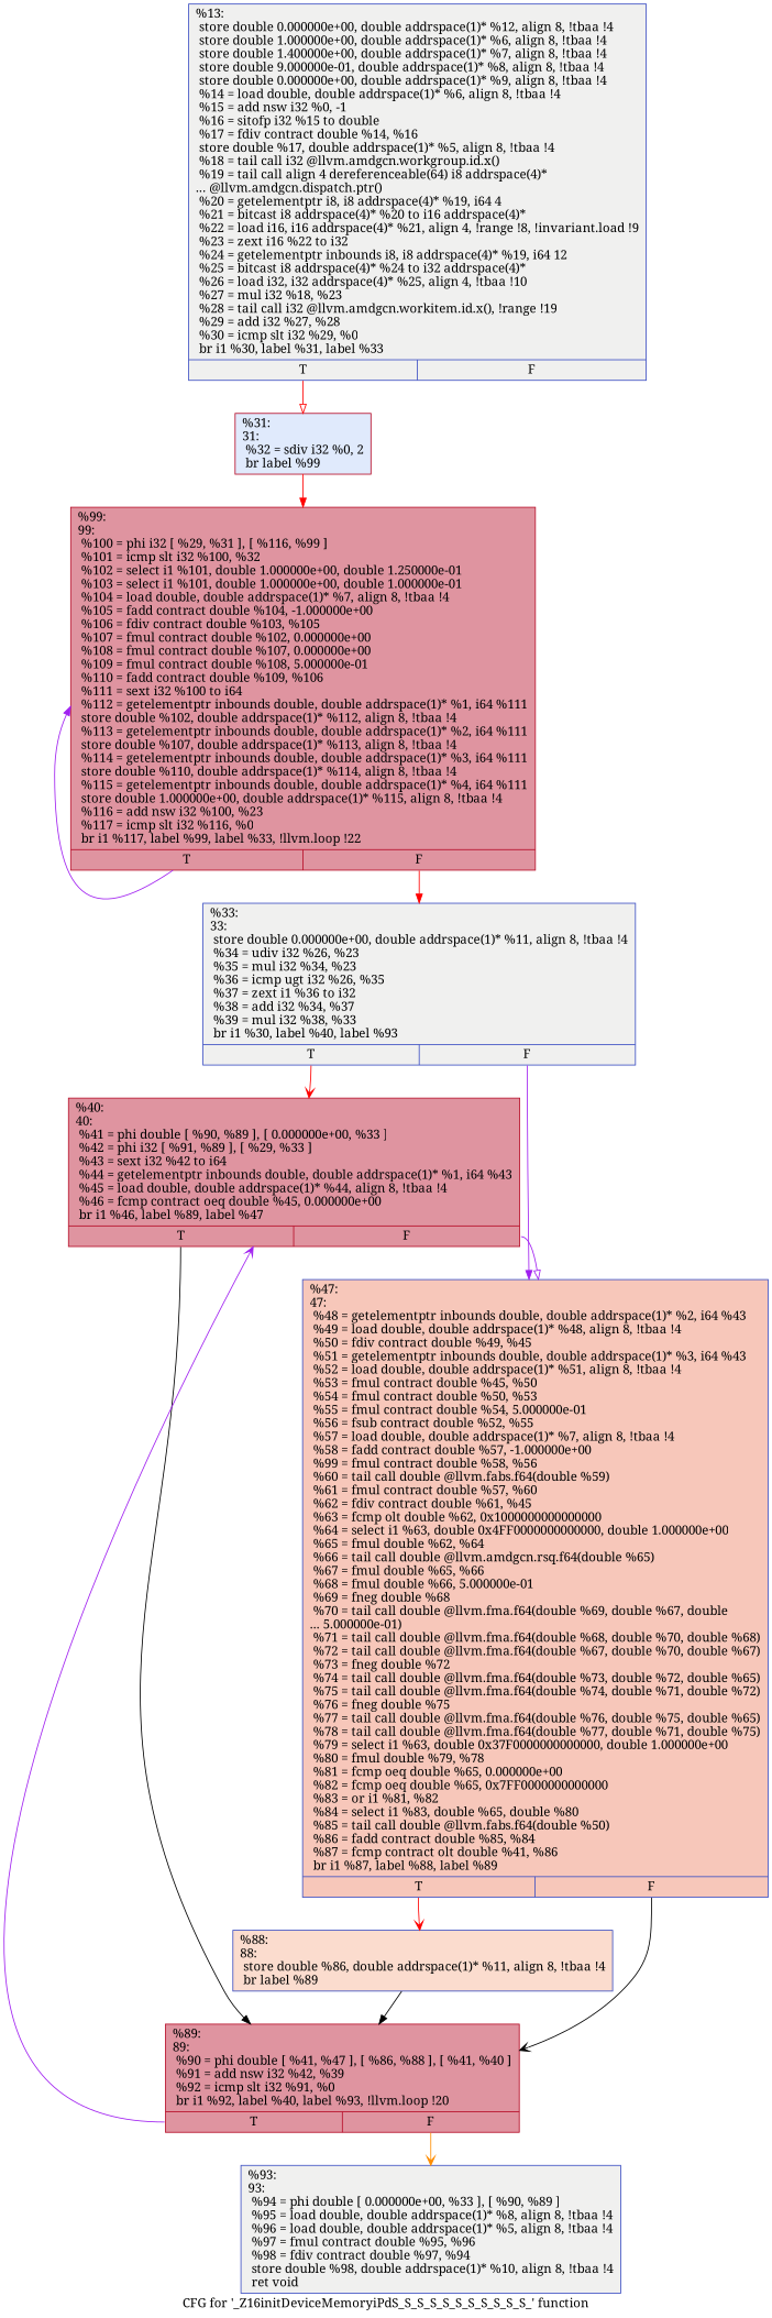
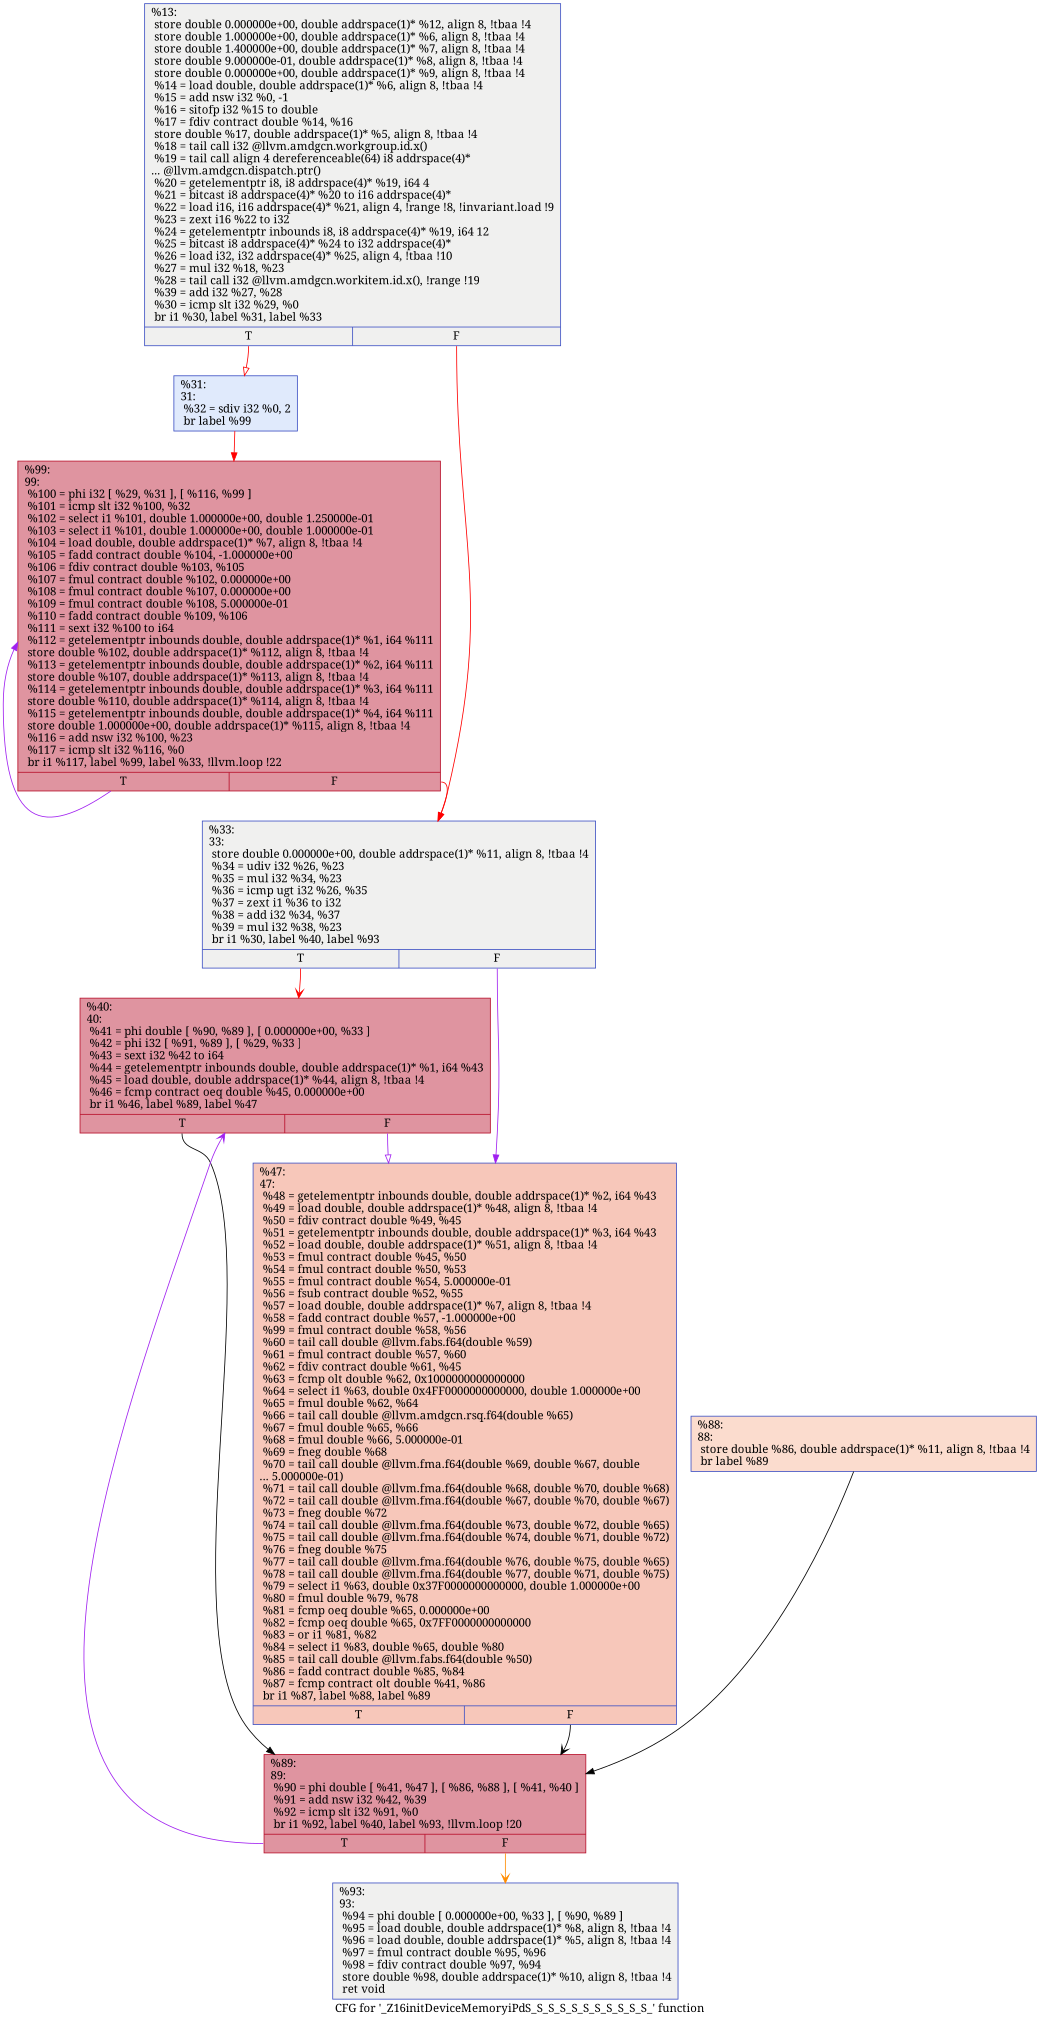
  digraph {
    fontname="Noto Serif"
    label="CFG for '_Z16initDeviceMemoryiPdS_S_S_S_S_S_S_S_S_S_S_' function"
    node [color="#3d50c3ff" fillcolor="#dedcdb70" fontname="Noto Serif" shape=record style=filled]
    edge [arrowhead=normal color=red fontname="Noto Serif" tailport=s0]
-   n1 [label="{%13:\l  store double 0.000000e+00, double addrspace(1)* %12, align 8, !tbaa !4\l  store double 1.000000e+00, double addrspace(1)* %6, align 8, !tbaa !4\l  store double 1.400000e+00, double addrspace(1)* %7, align 8, !tbaa !4\l  store double 9.000000e-01, double addrspace(1)* %8, align 8, !tbaa !4\l  store double 0.000000e+00, double addrspace(1)* %9, align 8, !tbaa !4\l  %14 = load double, double addrspace(1)* %6, align 8, !tbaa !4\l  %15 = add nsw i32 %0, -1\l  %16 = sitofp i32 %15 to double\l  %17 = fdiv contract double %14, %16\l  store double %17, double addrspace(1)* %5, align 8, !tbaa !4\l  %18 = tail call i32 @llvm.amdgcn.workgroup.id.x()\l  %19 = tail call align 4 dereferenceable(64) i8 addrspace(4)*\l... @llvm.amdgcn.dispatch.ptr()\l  %20 = getelementptr i8, i8 addrspace(4)* %19, i64 4\l  %21 = bitcast i8 addrspace(4)* %20 to i16 addrspace(4)*\l  %22 = load i16, i16 addrspace(4)* %21, align 4, !range !8, !invariant.load !9\l  %23 = zext i16 %22 to i32\l  %24 = getelementptr inbounds i8, i8 addrspace(4)* %19, i64 12\l  %25 = bitcast i8 addrspace(4)* %24 to i32 addrspace(4)*\l  %26 = load i32, i32 addrspace(4)* %25, align 4, !tbaa !10\l  %27 = mul i32 %18, %23\l  %28 = tail call i32 @llvm.amdgcn.workitem.id.x(), !range !19\l  %29 = add i32 %27, %28\l  %30 = icmp slt i32 %29, %0\l  br i1 %30, label %31, label %33\l|{<s0>T|<s1>F}}"]
-   n2 [color="#b70d28ff" fillcolor="#b9d0f970" label="{%31:\l31:                                               \l  %32 = sdiv i32 %0, 2\l  br label %99\l}"]
-   n3 [label="{%33:\l33:                                               \l  store double 0.000000e+00, double addrspace(1)* %11, align 8, !tbaa !4\l  %34 = udiv i32 %26, %23\l  %35 = mul i32 %34, %23\l  %36 = icmp ugt i32 %26, %35\l  %37 = zext i1 %36 to i32\l  %38 = add i32 %34, %37\l  %39 = mul i32 %38, %33\l  br i1 %30, label %40, label %93\l|{<s0>T|<s1>F}}"]
+   n1 [label="{%13:\l  store double 0.000000e+00, double addrspace(1)* %12, align 8, !tbaa !4\l  store double 1.000000e+00, double addrspace(1)* %6, align 8, !tbaa !4\l  store double 1.400000e+00, double addrspace(1)* %7, align 8, !tbaa !4\l  store double 9.000000e-01, double addrspace(1)* %8, align 8, !tbaa !4\l  store double 0.000000e+00, double addrspace(1)* %9, align 8, !tbaa !4\l  %14 = load double, double addrspace(1)* %6, align 8, !tbaa !4\l  %15 = add nsw i32 %0, -1\l  %16 = sitofp i32 %15 to double\l  %17 = fdiv contract double %14, %16\l  store double %17, double addrspace(1)* %5, align 8, !tbaa !4\l  %18 = tail call i32 @llvm.amdgcn.workgroup.id.x()\l  %19 = tail call align 4 dereferenceable(64) i8 addrspace(4)*\l... @llvm.amdgcn.dispatch.ptr()\l  %20 = getelementptr i8, i8 addrspace(4)* %19, i64 4\l  %21 = bitcast i8 addrspace(4)* %20 to i16 addrspace(4)*\l  %22 = load i16, i16 addrspace(4)* %21, align 4, !range !8, !invariant.load !9\l  %23 = zext i16 %22 to i32\l  %24 = getelementptr inbounds i8, i8 addrspace(4)* %19, i64 12\l  %25 = bitcast i8 addrspace(4)* %24 to i32 addrspace(4)*\l  %26 = load i32, i32 addrspace(4)* %25, align 4, !tbaa !10\l  %27 = mul i32 %18, %23\l  %28 = tail call i32 @llvm.amdgcn.workitem.id.x(), !range !19\l  %39 = add i32 %27, %28\l  %30 = icmp slt i32 %29, %0\l  br i1 %30, label %31, label %33\l|{<s0>T|<s1>F}}"]
+   n2 [fillcolor="#b9d0f970" label="{%31:\l31:                                               \l  %32 = sdiv i32 %0, 2\l  br label %99\l}"]
+   n3 [label="{%33:\l33:                                               \l  store double 0.000000e+00, double addrspace(1)* %11, align 8, !tbaa !4\l  %34 = udiv i32 %26, %23\l  %35 = mul i32 %34, %23\l  %36 = icmp ugt i32 %26, %35\l  %37 = zext i1 %36 to i32\l  %38 = add i32 %34, %37\l  %39 = mul i32 %38, %23\l  br i1 %30, label %40, label %93\l|{<s0>T|<s1>F}}"]
    n4 [color="#b70d28ff" fillcolor="#b70d2870" label="{%99:\l99:                                               \l  %100 = phi i32 [ %29, %31 ], [ %116, %99 ]\l  %101 = icmp slt i32 %100, %32\l  %102 = select i1 %101, double 1.000000e+00, double 1.250000e-01\l  %103 = select i1 %101, double 1.000000e+00, double 1.000000e-01\l  %104 = load double, double addrspace(1)* %7, align 8, !tbaa !4\l  %105 = fadd contract double %104, -1.000000e+00\l  %106 = fdiv contract double %103, %105\l  %107 = fmul contract double %102, 0.000000e+00\l  %108 = fmul contract double %107, 0.000000e+00\l  %109 = fmul contract double %108, 5.000000e-01\l  %110 = fadd contract double %109, %106\l  %111 = sext i32 %100 to i64\l  %112 = getelementptr inbounds double, double addrspace(1)* %1, i64 %111\l  store double %102, double addrspace(1)* %112, align 8, !tbaa !4\l  %113 = getelementptr inbounds double, double addrspace(1)* %2, i64 %111\l  store double %107, double addrspace(1)* %113, align 8, !tbaa !4\l  %114 = getelementptr inbounds double, double addrspace(1)* %3, i64 %111\l  store double %110, double addrspace(1)* %114, align 8, !tbaa !4\l  %115 = getelementptr inbounds double, double addrspace(1)* %4, i64 %111\l  store double 1.000000e+00, double addrspace(1)* %115, align 8, !tbaa !4\l  %116 = add nsw i32 %100, %23\l  %117 = icmp slt i32 %116, %0\l  br i1 %117, label %99, label %33, !llvm.loop !22\l|{<s0>T|<s1>F}}"]
    n5 [color="#b70d28ff" fillcolor="#b70d2870" label="{%40:\l40:                                               \l  %41 = phi double [ %90, %89 ], [ 0.000000e+00, %33 ]\l  %42 = phi i32 [ %91, %89 ], [ %29, %33 ]\l  %43 = sext i32 %42 to i64\l  %44 = getelementptr inbounds double, double addrspace(1)* %1, i64 %43\l  %45 = load double, double addrspace(1)* %44, align 8, !tbaa !4\l  %46 = fcmp contract oeq double %45, 0.000000e+00\l  br i1 %46, label %89, label %47\l|{<s0>T|<s1>F}}"]
    n6 [fillcolor="#ec7f6370" label="{%47:\l47:                                               \l  %48 = getelementptr inbounds double, double addrspace(1)* %2, i64 %43\l  %49 = load double, double addrspace(1)* %48, align 8, !tbaa !4\l  %50 = fdiv contract double %49, %45\l  %51 = getelementptr inbounds double, double addrspace(1)* %3, i64 %43\l  %52 = load double, double addrspace(1)* %51, align 8, !tbaa !4\l  %53 = fmul contract double %45, %50\l  %54 = fmul contract double %50, %53\l  %55 = fmul contract double %54, 5.000000e-01\l  %56 = fsub contract double %52, %55\l  %57 = load double, double addrspace(1)* %7, align 8, !tbaa !4\l  %58 = fadd contract double %57, -1.000000e+00\l  %99 = fmul contract double %58, %56\l  %60 = tail call double @llvm.fabs.f64(double %59)\l  %61 = fmul contract double %57, %60\l  %62 = fdiv contract double %61, %45\l  %63 = fcmp olt double %62, 0x1000000000000000\l  %64 = select i1 %63, double 0x4FF0000000000000, double 1.000000e+00\l  %65 = fmul double %62, %64\l  %66 = tail call double @llvm.amdgcn.rsq.f64(double %65)\l  %67 = fmul double %65, %66\l  %68 = fmul double %66, 5.000000e-01\l  %69 = fneg double %68\l  %70 = tail call double @llvm.fma.f64(double %69, double %67, double\l... 5.000000e-01)\l  %71 = tail call double @llvm.fma.f64(double %68, double %70, double %68)\l  %72 = tail call double @llvm.fma.f64(double %67, double %70, double %67)\l  %73 = fneg double %72\l  %74 = tail call double @llvm.fma.f64(double %73, double %72, double %65)\l  %75 = tail call double @llvm.fma.f64(double %74, double %71, double %72)\l  %76 = fneg double %75\l  %77 = tail call double @llvm.fma.f64(double %76, double %75, double %65)\l  %78 = tail call double @llvm.fma.f64(double %77, double %71, double %75)\l  %79 = select i1 %63, double 0x37F0000000000000, double 1.000000e+00\l  %80 = fmul double %79, %78\l  %81 = fcmp oeq double %65, 0.000000e+00\l  %82 = fcmp oeq double %65, 0x7FF0000000000000\l  %83 = or i1 %81, %82\l  %84 = select i1 %83, double %65, double %80\l  %85 = tail call double @llvm.fabs.f64(double %50)\l  %86 = fadd contract double %85, %84\l  %87 = fcmp contract olt double %41, %86\l  br i1 %87, label %88, label %89\l|{<s0>T|<s1>F}}"]
    n7 [color="#b70d28ff" fillcolor="#b70d2870" label="{%89:\l89:                                               \l  %90 = phi double [ %41, %47 ], [ %86, %88 ], [ %41, %40 ]\l  %91 = add nsw i32 %42, %39\l  %92 = icmp slt i32 %91, %0\l  br i1 %92, label %40, label %93, !llvm.loop !20\l|{<s0>T|<s1>F}}"]
    n8 [label="{%93:\l93:                                               \l  %94 = phi double [ 0.000000e+00, %33 ], [ %90, %89 ]\l  %95 = load double, double addrspace(1)* %8, align 8, !tbaa !4\l  %96 = load double, double addrspace(1)* %5, align 8, !tbaa !4\l  %97 = fmul contract double %95, %96\l  %98 = fdiv contract double %97, %94\l  store double %98, double addrspace(1)* %10, align 8, !tbaa !4\l  ret void\l}"]
    n9 [fillcolor="#f7af9170" label="{%88:\l88:                                               \l  store double %86, double addrspace(1)* %11, align 8, !tbaa !4\l  br label %89\l}"]
    n1 -> n2 [arrowhead=onormal]
+   n1 -> n3 [tailport=s1]
    n2 -> n4
    n3 -> n5 [arrowhead=vee]
    n3 -> n6 [color=purple tailport=s1]
    n4 -> n3 [tailport=s1]
    n4 -> n4 [color=purple]
    n5 -> n6 [arrowhead=onormal color=purple tailport=s1]
    n5 -> n7 [color=black]
    n6 -> n7 [arrowhead=vee color=black tailport=s1]
-   n6 -> n9 [arrowhead=vee]
    n7 -> n5 [arrowhead=vee color=purple]
    n7 -> n8 [arrowhead=vee color=darkorange tailport=s1]
    n9 -> n7 [color=black]
  }
